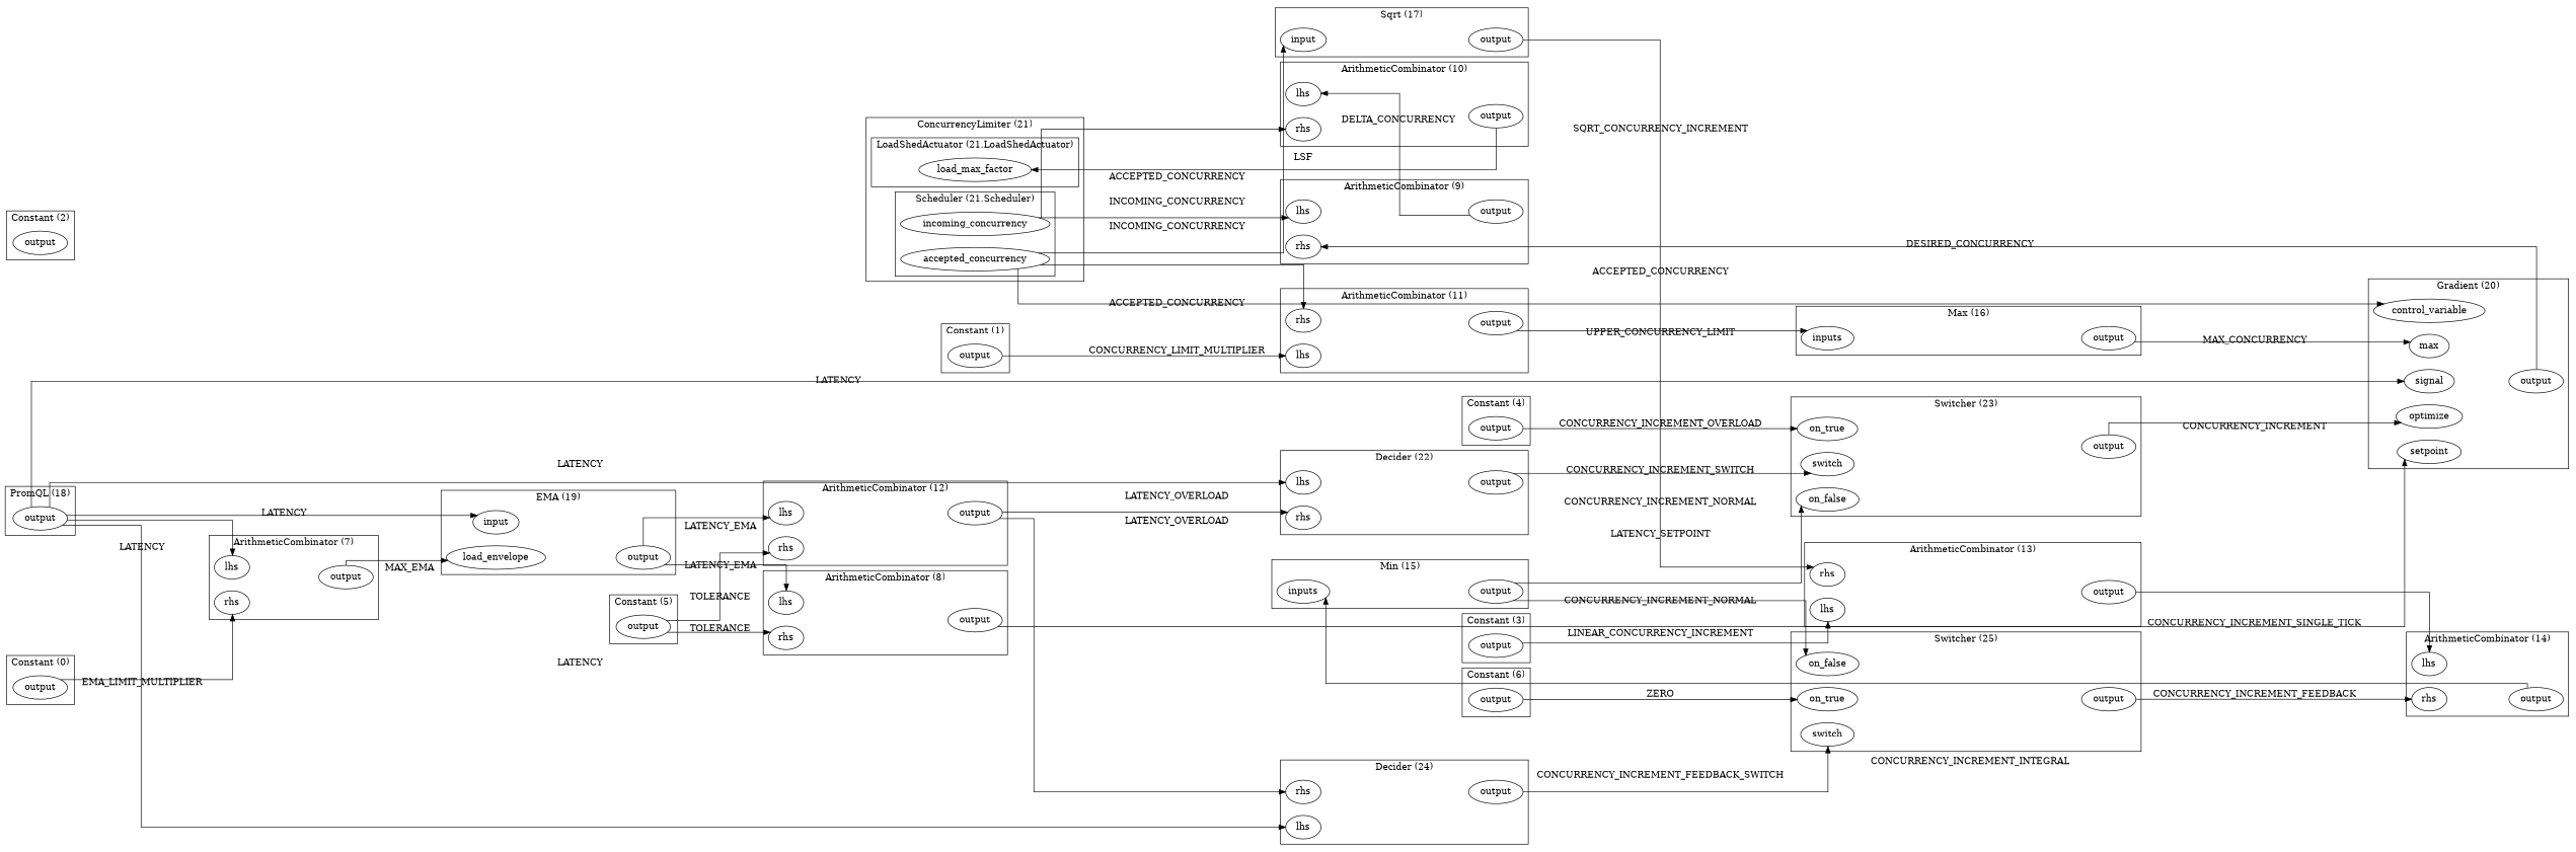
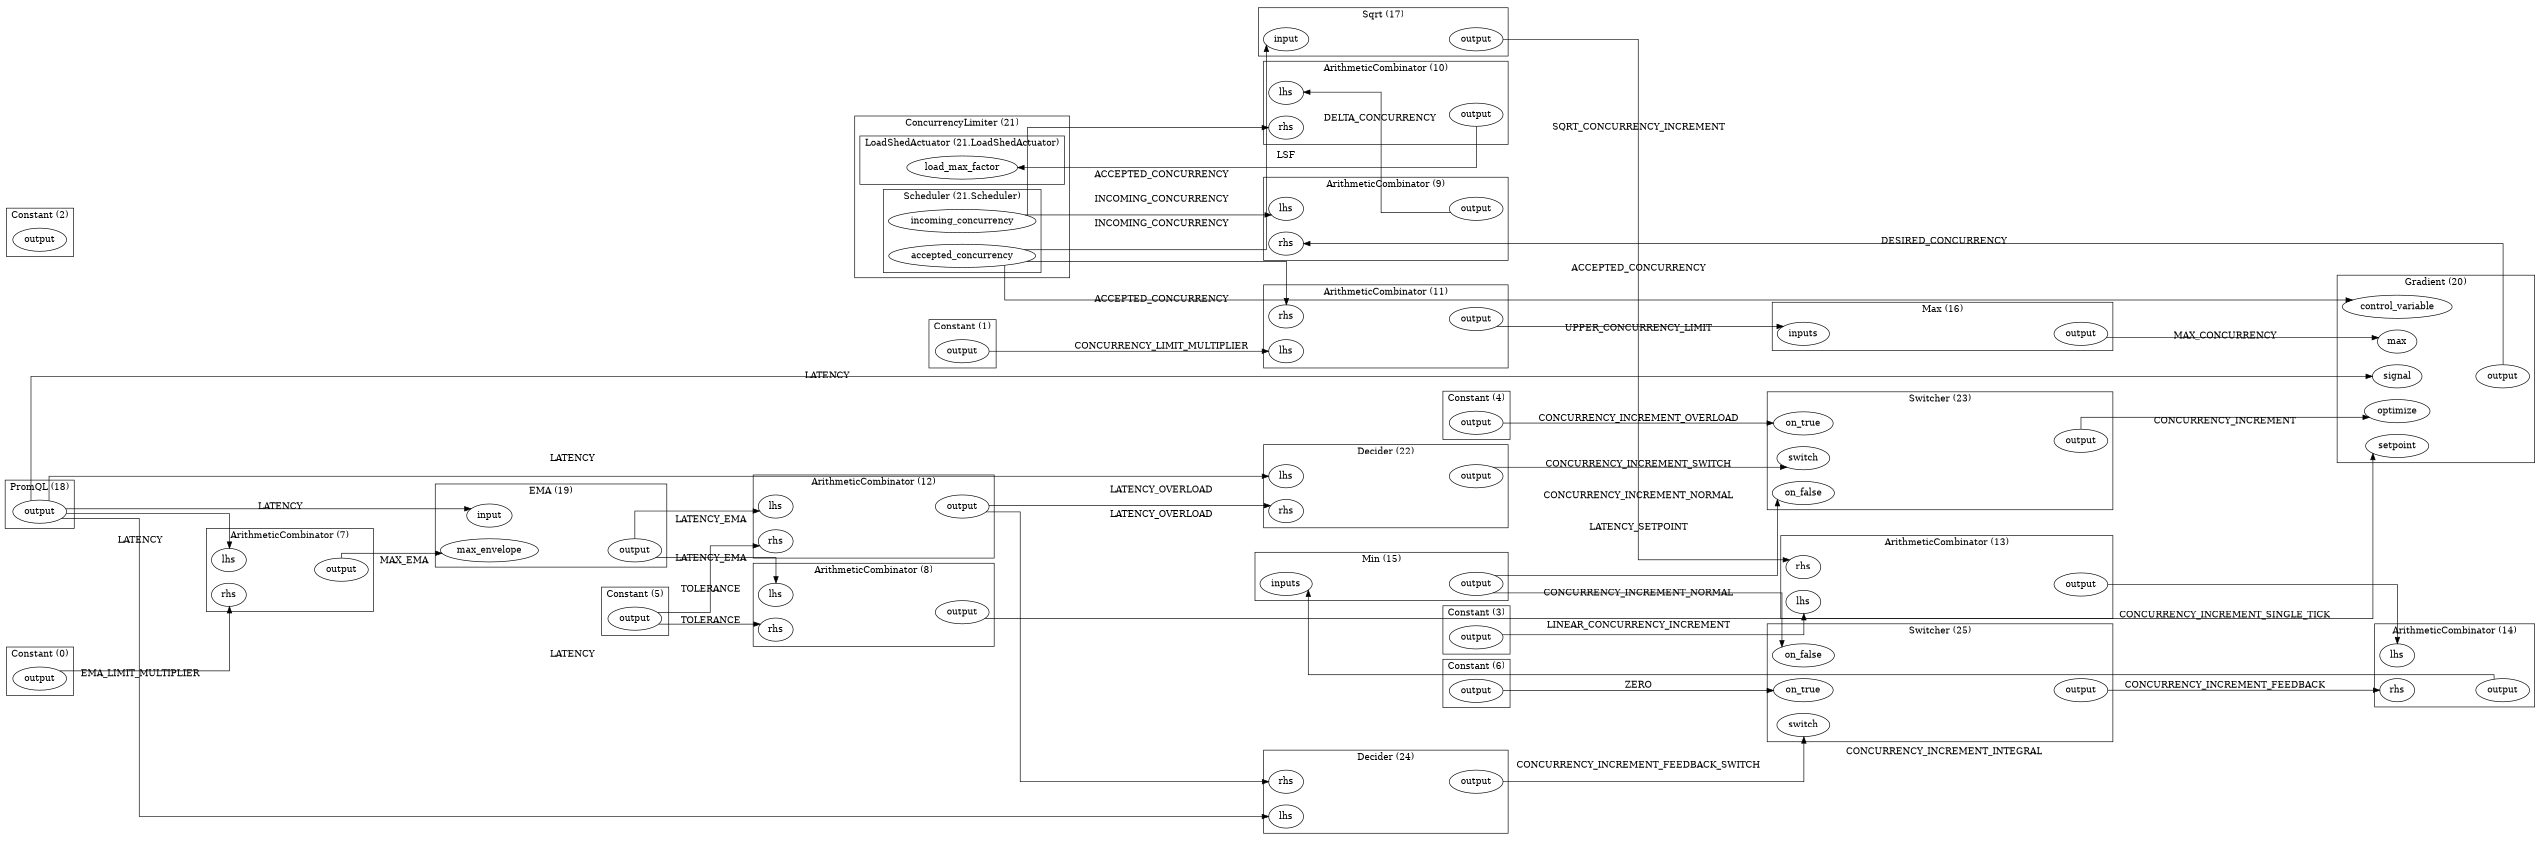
  digraph {
    rankdir=LR
    splines=ortho
    n1 [label=lhs]
    n2 [label=rhs]
    n3 [label=output]
    n4 [label=lhs]
    n5 [label=rhs]
    n6 [label=output]
    n7 [label=lhs]
    n8 [label=rhs]
    n9 [label=output]
    n10 [label=lhs]
    n11 [label=rhs]
    n12 [label=output]
    n13 [label=lhs]
    n14 [label=rhs]
    n15 [label=output]
    n16 [label=lhs]
    n17 [label=rhs]
    n18 [label=output]
    n19 [label=lhs]
    n20 [label=rhs]
    n21 [label=output]
    n22 [label=lhs]
    n23 [label=rhs]
    n24 [label=output]
    n25 [label=output]
    n26 [label=load_max_factor]
    n27 [label=accepted_concurrency]
    n28 [label=incoming_concurrency]
    n29 [label=output]
    n30 [label=output]
    n31 [label=output]
    n32 [label=output]
    n33 [label=output]
    n34 [label=output]
    n35 [label=lhs]
    n36 [label=rhs]
    n37 [label=output]
    n38 [label=lhs]
    n39 [label=rhs]
    n40 [label=output]
    n41 [label=input]
-   n42 [label=load_envelope]
+   n42 [label=max_envelope]
    n43 [label=output]
    n44 [label=control_variable]
    n45 [label=max]
    n46 [label=optimize]
    n47 [label=setpoint]
    n48 [label=signal]
    n49 [label=output]
    n50 [label=inputs]
    n51 [label=output]
    n52 [label=inputs]
    n53 [label=output]
    n54 [label=output]
    n55 [label=input]
    n56 [label=output]
    n57 [label=on_false]
    n58 [label=on_true]
    n59 [label=switch]
    n60 [label=output]
    n61 [label=on_false]
    n62 [label=on_true]
    n63 [label=switch]
    n64 [label=output]
    subgraph cluster_1 {
      label="ArithmeticCombinator (10)"
      subgraph sub_2 {
        label="ArithmeticCombinator (10)"
        rank=same
        n1
        n2
      }
      subgraph sub_3 {
        label="ArithmeticCombinator (10)"
        rank=same
        n3
      }
    }
    subgraph cluster_4 {
      label="ArithmeticCombinator (11)"
      subgraph sub_5 {
        label="ArithmeticCombinator (11)"
        rank=same
        n4
        n5
      }
      subgraph sub_6 {
        label="ArithmeticCombinator (11)"
        rank=same
        n6
      }
    }
    subgraph cluster_7 {
      label="ArithmeticCombinator (12)"
      subgraph sub_8 {
        label="ArithmeticCombinator (12)"
        rank=same
        n7
        n8
      }
      subgraph sub_9 {
        label="ArithmeticCombinator (12)"
        rank=same
        n9
      }
    }
    subgraph cluster_10 {
      label="ArithmeticCombinator (13)"
      subgraph sub_11 {
        label="ArithmeticCombinator (13)"
        rank=same
        n10
        n11
      }
      subgraph sub_12 {
        label="ArithmeticCombinator (13)"
        rank=same
        n12
      }
    }
    subgraph cluster_13 {
      label="ArithmeticCombinator (9)"
      subgraph sub_14 {
        label="ArithmeticCombinator (9)"
        rank=same
        n13
        n14
      }
      subgraph sub_15 {
        label="ArithmeticCombinator (9)"
        rank=same
        n15
      }
    }
    subgraph cluster_16 {
      label="ArithmeticCombinator (14)"
      subgraph sub_17 {
        label="ArithmeticCombinator (14)"
        rank=same
        n16
        n17
      }
      subgraph sub_18 {
        label="ArithmeticCombinator (14)"
        rank=same
        n18
      }
    }
    subgraph cluster_19 {
      label="ArithmeticCombinator (7)"
      subgraph sub_20 {
        label="ArithmeticCombinator (7)"
        rank=same
        n19
        n20
      }
      subgraph sub_21 {
        label="ArithmeticCombinator (7)"
        rank=same
        n21
      }
    }
    subgraph cluster_22 {
      label="ArithmeticCombinator (8)"
      subgraph sub_23 {
        label="ArithmeticCombinator (8)"
        rank=same
        n22
        n23
      }
      subgraph sub_24 {
        label="ArithmeticCombinator (8)"
        rank=same
        n24
      }
    }
    subgraph cluster_25 {
      label="Constant (2)"
      subgraph sub_26 {
        label="Constant (2)"
        rank=same
        n25
      }
    }
    subgraph cluster_27 {
      label="ConcurrencyLimiter (21)"
      subgraph cluster_28 {
        label="LoadShedActuator (21.LoadShedActuator)"
        subgraph sub_29 {
          label="LoadShedActuator (21.LoadShedActuator)"
          rank=same
          n26
        }
      }
      subgraph cluster_30 {
        label="Scheduler (21.Scheduler)"
        subgraph sub_31 {
          label="Scheduler (21.Scheduler)"
          rank=same
          n27
          n28
        }
      }
    }
    subgraph cluster_32 {
      label="Constant (0)"
      subgraph sub_33 {
        label="Constant (0)"
        rank=same
        n29
      }
    }
    subgraph cluster_34 {
      label="Constant (1)"
      subgraph sub_35 {
        label="Constant (1)"
        rank=same
        n30
      }
    }
    subgraph cluster_36 {
      label="Constant (3)"
      subgraph sub_37 {
        label="Constant (3)"
        rank=same
        n31
      }
    }
    subgraph cluster_38 {
      label="Constant (4)"
      subgraph sub_39 {
        label="Constant (4)"
        rank=same
        n32
      }
    }
    subgraph cluster_40 {
      label="Constant (5)"
      subgraph sub_41 {
        label="Constant (5)"
        rank=same
        n33
      }
    }
    subgraph cluster_42 {
      label="Constant (6)"
      subgraph sub_43 {
        label="Constant (6)"
        rank=same
        n34
      }
    }
    subgraph cluster_44 {
      label="Decider (22)"
      subgraph sub_45 {
        label="Decider (22)"
        rank=same
        n35
        n36
      }
      subgraph sub_46 {
        label="Decider (22)"
        rank=same
        n37
      }
    }
    subgraph cluster_47 {
      label="Decider (24)"
      subgraph sub_48 {
        label="Decider (24)"
        rank=same
        n38
        n39
      }
      subgraph sub_49 {
        label="Decider (24)"
        rank=same
        n40
      }
    }
    subgraph cluster_50 {
      label="EMA (19)"
      subgraph sub_51 {
        label="EMA (19)"
        rank=same
        n41
        n42
      }
      subgraph sub_52 {
        label="EMA (19)"
        rank=same
        n43
      }
    }
    subgraph cluster_53 {
      label="Gradient (20)"
      subgraph sub_54 {
        label="Gradient (20)"
        rank=same
        n44
        n45
        n46
        n47
        n48
      }
      subgraph sub_55 {
        label="Gradient (20)"
        rank=same
        n49
      }
    }
    subgraph cluster_56 {
      label="Max (16)"
      subgraph sub_57 {
        label="Max (16)"
        rank=same
        n50
      }
      subgraph sub_58 {
        label="Max (16)"
        rank=same
        n51
      }
    }
    subgraph cluster_59 {
      label="Min (15)"
      subgraph sub_60 {
        label="Min (15)"
        rank=same
        n52
      }
      subgraph sub_61 {
        label="Min (15)"
        rank=same
        n53
      }
    }
    subgraph cluster_62 {
      label="PromQL (18)"
      subgraph sub_63 {
        label="PromQL (18)"
        rank=same
        n54
      }
    }
    subgraph cluster_64 {
      label="Sqrt (17)"
      subgraph sub_65 {
        label="Sqrt (17)"
        rank=same
        n55
      }
      subgraph sub_66 {
        label="Sqrt (17)"
        rank=same
        n56
      }
    }
    subgraph cluster_67 {
      label="Switcher (23)"
      subgraph sub_68 {
        label="Switcher (23)"
        rank=same
        n57
        n58
        n59
      }
      subgraph sub_69 {
        label="Switcher (23)"
        rank=same
        n60
      }
    }
    subgraph cluster_70 {
      label="Switcher (25)"
      subgraph sub_71 {
        label="Switcher (25)"
        rank=same
        n61
        n62
        n63
      }
      subgraph sub_72 {
        label="Switcher (25)"
        rank=same
        n64
      }
    }
    n1 -> n3 [style=invis]
    n3 -> n26 [label=LSF]
    n5 -> n6 [style=invis]
    n6 -> n50 [label=UPPER_CONCURRENCY_LIMIT]
    n7 -> n9 [style=invis]
    n9 -> n36 [label=LATENCY_OVERLOAD]
    n9 -> n39 [label=LATENCY_OVERLOAD]
    n11 -> n12 [style=invis]
    n12 -> n16 [label=CONCURRENCY_INCREMENT_SINGLE_TICK]
    n13 -> n15 [style=invis]
    n15 -> n1 [label=DELTA_CONCURRENCY]
    n17 -> n18 [style=invis]
    n18 -> n52 [label=CONCURRENCY_INCREMENT_INTEGRAL]
    n20 -> n21 [style=invis]
    n21 -> n42 [label=MAX_EMA]
    n23 -> n24 [style=invis]
    n24 -> n47 [label=LATENCY_SETPOINT]
    n27 -> n5 [label=ACCEPTED_CONCURRENCY]
    n27 -> n44 [label=ACCEPTED_CONCURRENCY]
    n27 -> n55 [label=ACCEPTED_CONCURRENCY]
    n28 -> n2 [label=INCOMING_CONCURRENCY]
    n28 -> n13 [label=INCOMING_CONCURRENCY]
    n29 -> n20 [label=EMA_LIMIT_MULTIPLIER]
    n30 -> n4 [label=CONCURRENCY_LIMIT_MULTIPLIER]
    n31 -> n10 [label=LINEAR_CONCURRENCY_INCREMENT]
    n32 -> n58 [label=CONCURRENCY_INCREMENT_OVERLOAD]
    n33 -> n8 [label=TOLERANCE]
    n33 -> n23 [label=TOLERANCE]
    n34 -> n62 [label=ZERO]
    n35 -> n37 [style=invis]
    n37 -> n59 [label=CONCURRENCY_INCREMENT_SWITCH]
    n39 -> n40 [style=invis]
    n40 -> n63 [label=CONCURRENCY_INCREMENT_FEEDBACK_SWITCH]
    n42 -> n43 [style=invis]
    n43 -> n7 [label=LATENCY_EMA]
    n43 -> n22 [label=LATENCY_EMA]
    n47 -> n49 [style=invis]
    n49 -> n14 [label=DESIRED_CONCURRENCY]
    n50 -> n51 [style=invis]
    n51 -> n45 [label=MAX_CONCURRENCY]
    n52 -> n53 [style=invis]
    n53 -> n57 [label=CONCURRENCY_INCREMENT_NORMAL]
    n53 -> n61 [label=CONCURRENCY_INCREMENT_NORMAL]
    n54 -> n19 [label=LATENCY]
    n54 -> n35 [label=LATENCY]
    n54 -> n38 [label=LATENCY]
    n54 -> n41 [label=LATENCY]
    n54 -> n48 [label=LATENCY]
    n55 -> n56 [style=invis]
    n56 -> n11 [label=SQRT_CONCURRENCY_INCREMENT]
    n59 -> n60 [style=invis]
    n60 -> n46 [label=CONCURRENCY_INCREMENT]
    n62 -> n64 [style=invis]
    n64 -> n17 [label=CONCURRENCY_INCREMENT_FEEDBACK]
  }
